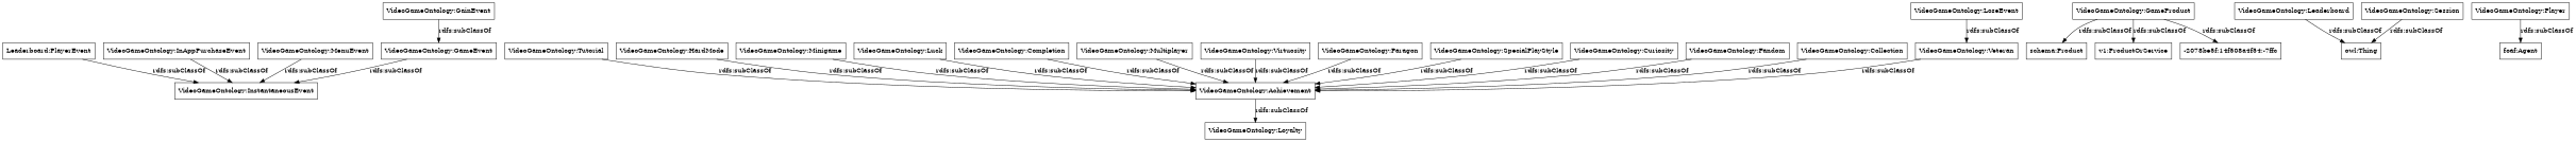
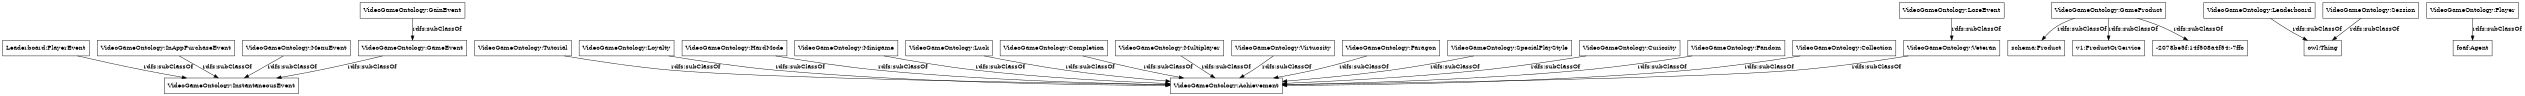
  digraph {
    rankdir=TB
    node [color=black shape=rectangle]
    "VideoGameOntology:GameEvent"
    "VideoGameOntology:InstantaneousEvent"
    "VideoGameOntology:Veteran"
    "VideoGameOntology:Achievement"
    "VideoGameOntology:GameProduct"
    "schema:Product"
    "v1:ProductOrService"
    "-2078be5f:14f508a4f54:-7ffc"
    "VideoGameOntology:Tutorial"
    "VideoGameOntology:Loyalty"
    "VideoGameOntology:HardMode"
    "VideoGameOntology:Leaderboard"
    "owl:Thing"
    "VideoGameOntology:Minigame"
    "VideoGameOntology:Luck"
    "VideoGameOntology:Completion"
    n17 [label="Leaderboard:PlayerEvent"]
    "VideoGameOntology:Multiplayer"
    "VideoGameOntology:Virtuosity"
    "VideoGameOntology:Paragon"
    "VideoGameOntology:Session"
    "VideoGameOntology:GainEvent"
    "VideoGameOntology:Player"
    "foaf:Agent"
    "VideoGameOntology:InAppPurchaseEvent"
    "VideoGameOntology:LoseEvent"
    "VideoGameOntology:SpecialPlayStyle"
    "VideoGameOntology:Curiosity"
    "VideoGameOntology:Fandom"
    "VideoGameOntology:MenuEvent"
    "VideoGameOntology:Collection"
    "VideoGameOntology:GameEvent" -> "VideoGameOntology:InstantaneousEvent" [label="rdfs:subClassOf"]
    "VideoGameOntology:Veteran" -> "VideoGameOntology:Achievement" [label="rdfs:subClassOf"]
    "VideoGameOntology:GameProduct" -> "schema:Product" [label="rdfs:subClassOf"]
    "VideoGameOntology:GameProduct" -> "v1:ProductOrService" [label="rdfs:subClassOf"]
    "VideoGameOntology:GameProduct" -> "-2078be5f:14f508a4f54:-7ffc" [label="rdfs:subClassOf"]
    "VideoGameOntology:Tutorial" -> "VideoGameOntology:Achievement" [label="rdfs:subClassOf"]
-   "VideoGameOntology:Achievement" -> "VideoGameOntology:Loyalty" [label="rdfs:subClassOf"]
+   "VideoGameOntology:Loyalty" -> "VideoGameOntology:Achievement" [label="rdfs:subClassOf"]
    "VideoGameOntology:HardMode" -> "VideoGameOntology:Achievement" [label="rdfs:subClassOf"]
    "VideoGameOntology:Leaderboard" -> "owl:Thing" [label="rdfs:subClassOf"]
    "VideoGameOntology:Minigame" -> "VideoGameOntology:Achievement" [label="rdfs:subClassOf"]
    "VideoGameOntology:Luck" -> "VideoGameOntology:Achievement" [label="rdfs:subClassOf"]
    "VideoGameOntology:Completion" -> "VideoGameOntology:Achievement" [label="rdfs:subClassOf"]
    n17 -> "VideoGameOntology:InstantaneousEvent" [label="rdfs:subClassOf"]
    "VideoGameOntology:Multiplayer" -> "VideoGameOntology:Achievement" [label="rdfs:subClassOf"]
    "VideoGameOntology:Virtuosity" -> "VideoGameOntology:Achievement" [label="rdfs:subClassOf"]
    "VideoGameOntology:Paragon" -> "VideoGameOntology:Achievement" [label="rdfs:subClassOf"]
    "VideoGameOntology:Session" -> "owl:Thing" [label="rdfs:subClassOf"]
    "VideoGameOntology:GainEvent" -> "VideoGameOntology:GameEvent" [label="rdfs:subClassOf"]
    "VideoGameOntology:Player" -> "foaf:Agent" [label="rdfs:subClassOf"]
    "VideoGameOntology:InAppPurchaseEvent" -> "VideoGameOntology:InstantaneousEvent" [label="rdfs:subClassOf"]
    "VideoGameOntology:LoseEvent" -> "VideoGameOntology:Veteran" [label="rdfs:subClassOf"]
    "VideoGameOntology:SpecialPlayStyle" -> "VideoGameOntology:Achievement" [label="rdfs:subClassOf"]
    "VideoGameOntology:Curiosity" -> "VideoGameOntology:Achievement" [label="rdfs:subClassOf"]
    "VideoGameOntology:Fandom" -> "VideoGameOntology:Achievement" [label="rdfs:subClassOf"]
    "VideoGameOntology:MenuEvent" -> "VideoGameOntology:InstantaneousEvent" [label="rdfs:subClassOf"]
    "VideoGameOntology:Collection" -> "VideoGameOntology:Achievement" [label="rdfs:subClassOf"]
  }
